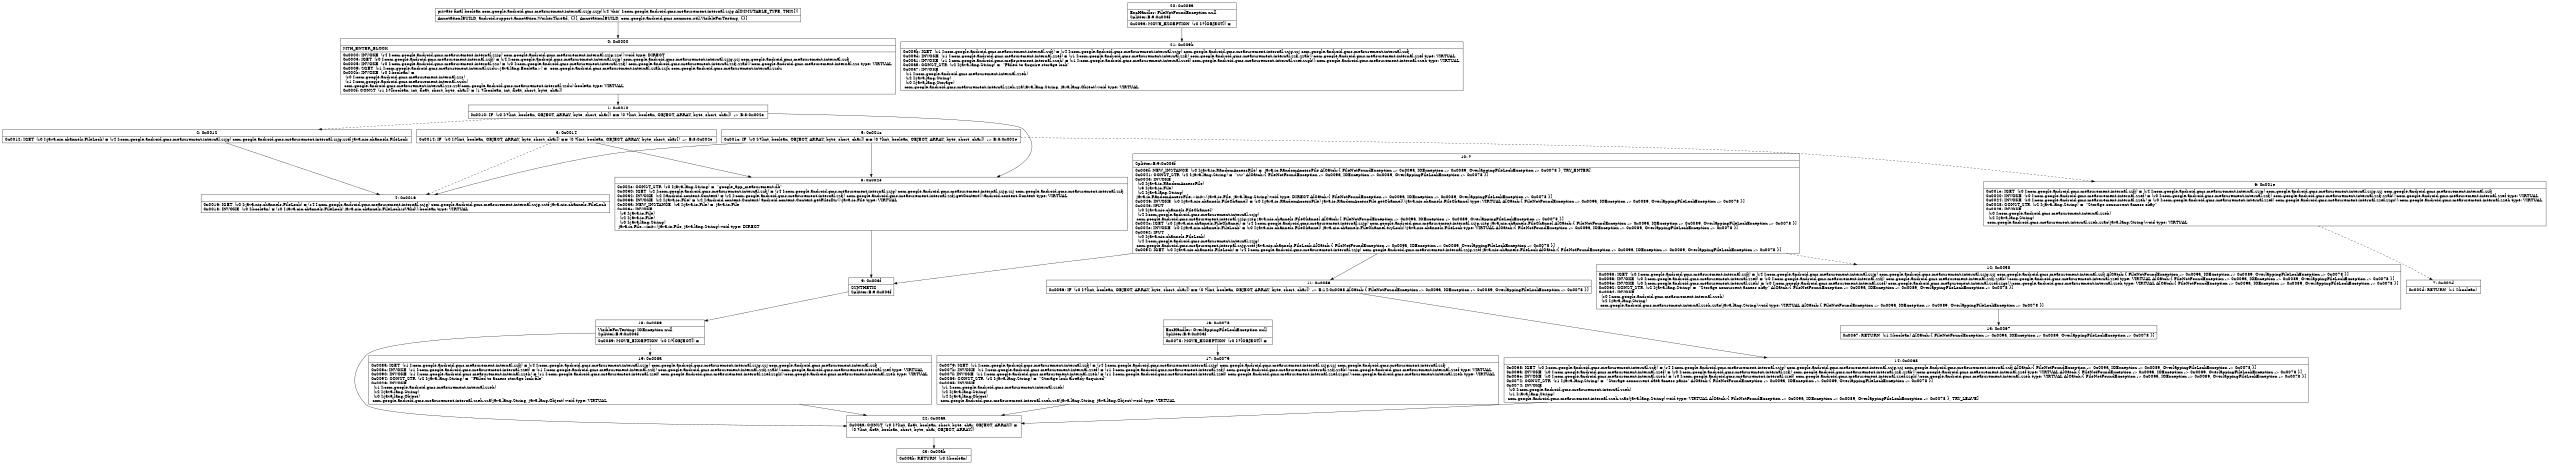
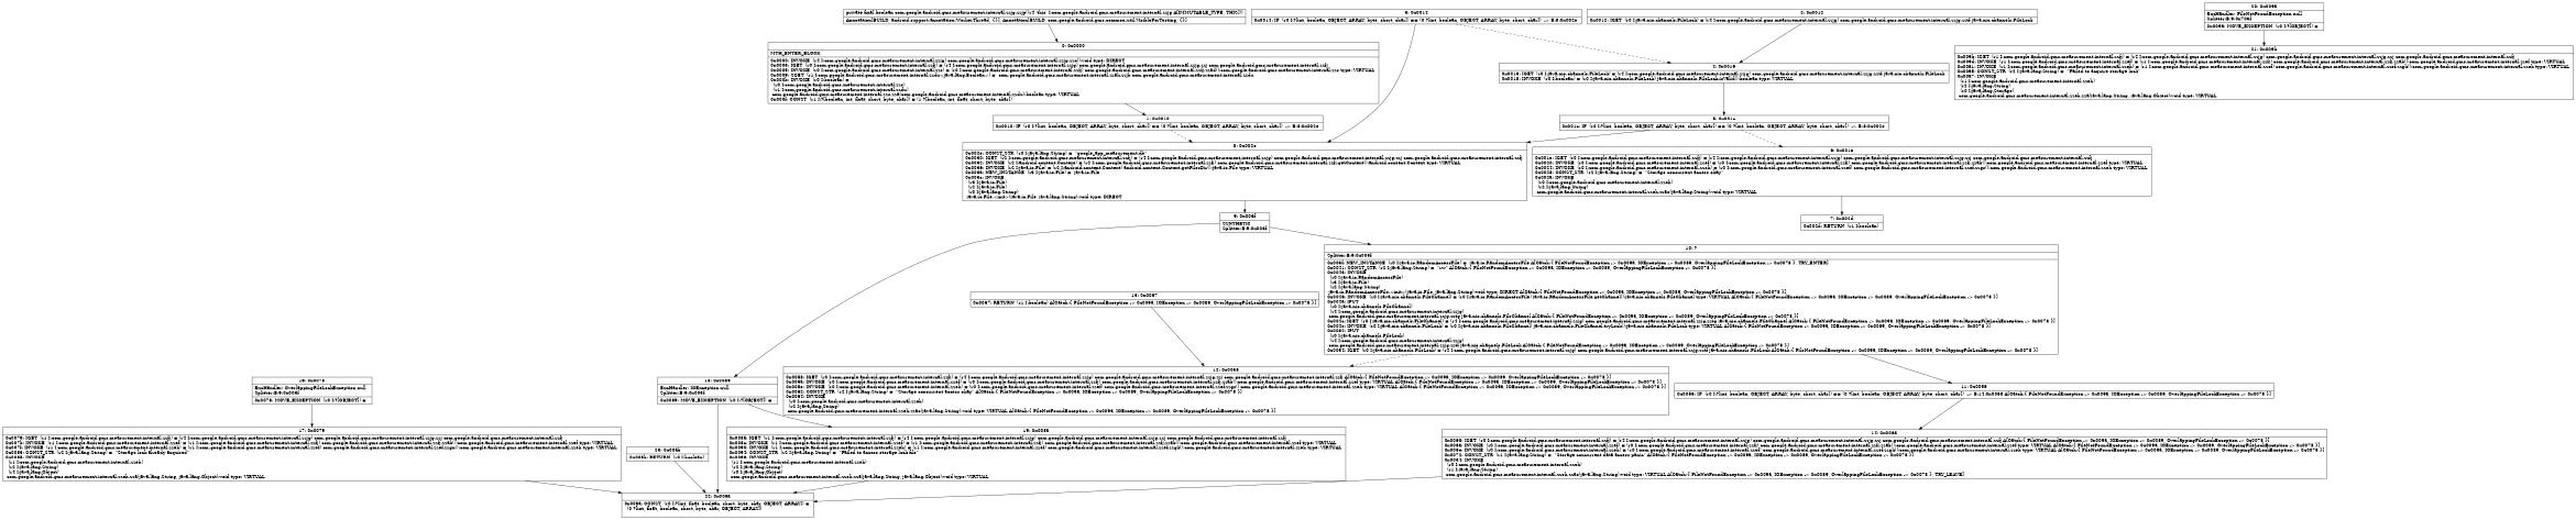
  digraph {
    node [shape=record]
    n1 [label="{0\:\ 0x0000|MTH_ENTER_BLOCK\l|0x0000: INVOKE  (r4 I:com.google.android.gms.measurement.internal.zzjg) com.google.android.gms.measurement.internal.zzjg.zzo():void type: DIRECT \l0x0003: IGET  (r0 I:com.google.android.gms.measurement.internal.zzfj) = (r4 I:com.google.android.gms.measurement.internal.zzjg) com.google.android.gms.measurement.internal.zzjg.zzj com.google.android.gms.measurement.internal.zzfj \l0x0005: INVOKE  (r0 I:com.google.android.gms.measurement.internal.zzs) = (r0 I:com.google.android.gms.measurement.internal.zzfj) com.google.android.gms.measurement.internal.zzfj.zzad():com.google.android.gms.measurement.internal.zzs type: VIRTUAL \l0x0009: SGET  (r1 I:com.google.android.gms.measurement.internal.zzdu\<java.lang.Boolean\>) =  com.google.android.gms.measurement.internal.zzak.zzjh com.google.android.gms.measurement.internal.zzdu \l0x000b: INVOKE  (r0 I:boolean) = \l  (r0 I:com.google.android.gms.measurement.internal.zzs)\l  (r1 I:com.google.android.gms.measurement.internal.zzdu)\l com.google.android.gms.measurement.internal.zzs.zza(com.google.android.gms.measurement.internal.zzdu):boolean type: VIRTUAL \l0x000f: CONST  (r1 I:?[boolean, int, float, short, byte, char]) = (1 ?[boolean, int, float, short, byte, char]) \l}"]
    n2 [label="{1\:\ 0x0010|0x0010: IF  (r0 I:?[int, boolean, OBJECT, ARRAY, byte, short, char]) == (0 ?[int, boolean, OBJECT, ARRAY, byte, short, char])  \-\> B:8:0x002e \l}"]
    n3 [label="{2\:\ 0x0012|0x0012: IGET  (r0 I:java.nio.channels.FileLock) = (r4 I:com.google.android.gms.measurement.internal.zzjg) com.google.android.gms.measurement.internal.zzjg.zztf java.nio.channels.FileLock \l}"]
    n4 [label="{8\:\ 0x002e|0x002e: CONST_STR  (r0 I:java.lang.String) =  \"google_app_measurement.db\" \l0x0030: IGET  (r2 I:com.google.android.gms.measurement.internal.zzfj) = (r4 I:com.google.android.gms.measurement.internal.zzjg) com.google.android.gms.measurement.internal.zzjg.zzj com.google.android.gms.measurement.internal.zzfj \l0x0032: INVOKE  (r2 I:android.content.Context) = (r2 I:com.google.android.gms.measurement.internal.zzfj) com.google.android.gms.measurement.internal.zzfj.getContext():android.content.Context type: VIRTUAL \l0x0036: INVOKE  (r2 I:java.io.File) = (r2 I:android.content.Context) android.content.Context.getFilesDir():java.io.File type: VIRTUAL \l0x003a: NEW_INSTANCE  (r3 I:java.io.File) =  java.io.File \l0x003c: INVOKE  \l  (r3 I:java.io.File)\l  (r2 I:java.io.File)\l  (r0 I:java.lang.String)\l java.io.File.\<init\>(java.io.File, java.lang.String):void type: DIRECT \l}"]
    n5 [label="{4\:\ 0x0016|0x0016: IGET  (r0 I:java.nio.channels.FileLock) = (r4 I:com.google.android.gms.measurement.internal.zzjg) com.google.android.gms.measurement.internal.zzjg.zztf java.nio.channels.FileLock \l0x0018: INVOKE  (r0 I:boolean) = (r0 I:java.nio.channels.FileLock) java.nio.channels.FileLock.isValid():boolean type: VIRTUAL \l}"]
    n6 [label="{9\:\ 0x003f|SYNTHETIC\lSplitter:B:9:0x003f\l}"]
    n7 [label="{3\:\ 0x0014|0x0014: IF  (r0 I:?[int, boolean, OBJECT, ARRAY, byte, short, char]) == (0 ?[int, boolean, OBJECT, ARRAY, byte, short, char])  \-\> B:8:0x002e \l}"]
    n8 [label="{5\:\ 0x001c|0x001c: IF  (r0 I:?[int, boolean, OBJECT, ARRAY, byte, short, char]) == (0 ?[int, boolean, OBJECT, ARRAY, byte, short, char])  \-\> B:8:0x002e \l}"]
    n9 [label="{6\:\ 0x001e|0x001e: IGET  (r0 I:com.google.android.gms.measurement.internal.zzfj) = (r4 I:com.google.android.gms.measurement.internal.zzjg) com.google.android.gms.measurement.internal.zzjg.zzj com.google.android.gms.measurement.internal.zzfj \l0x0020: INVOKE  (r0 I:com.google.android.gms.measurement.internal.zzef) = (r0 I:com.google.android.gms.measurement.internal.zzfj) com.google.android.gms.measurement.internal.zzfj.zzab():com.google.android.gms.measurement.internal.zzef type: VIRTUAL \l0x0024: INVOKE  (r0 I:com.google.android.gms.measurement.internal.zzeh) = (r0 I:com.google.android.gms.measurement.internal.zzef) com.google.android.gms.measurement.internal.zzef.zzgs():com.google.android.gms.measurement.internal.zzeh type: VIRTUAL \l0x0028: CONST_STR  (r2 I:java.lang.String) =  \"Storage concurrent access okay\" \l0x002a: INVOKE  \l  (r0 I:com.google.android.gms.measurement.internal.zzeh)\l  (r2 I:java.lang.String)\l com.google.android.gms.measurement.internal.zzeh.zzao(java.lang.String):void type: VIRTUAL \l}"]
    n10 [label="{7\:\ 0x002d|0x002d: RETURN  (r1 I:boolean) \l}"]
-   n11 [label="{10\:\ ?|Splitter:B:9:0x003f\l|0x003f: NEW_INSTANCE  (r0 I:java.io.RandomAccessFile) =  java.io.RandomAccessFile A[Catch:\{ FileNotFoundException \-\> 0x009a, IOException \-\> 0x0089, OverlappingFileLockException \-\> 0x0078 \}, TRY_ENTER]\l0x0041: CONST_STR  (r2 I:java.lang.String) =  \"rw\" A[Catch:\{ FileNotFoundException \-\> 0x009a, IOException \-\> 0x0089, OverlappingFileLockException \-\> 0x0078 \}]\l0x0043: INVOKE  \l  (r0 I:java.io.RandomAccessFile)\l  (r3 I:java.io.File)\l  (r2 I:java.lang.String)\l java.io.RandomAccessFile.\<init\>(java.io.File, java.lang.String):void type: DIRECT A[Catch:\{ FileNotFoundException \-\> 0x009a, IOException \-\> 0x0089, OverlappingFileLockException \-\> 0x0078 \}]\l0x0046: INVOKE  (r0 I:java.nio.channels.FileChannel) = (r0 I:java.io.RandomAccessFile) java.io.RandomAccessFile.getChannel():java.nio.channels.FileChannel type: VIRTUAL A[Catch:\{ FileNotFoundException \-\> 0x009a, IOException \-\> 0x0089, OverlappingFileLockException \-\> 0x0078 \}]\l0x004a: IPUT  \l  (r0 I:java.nio.channels.FileChannel)\l  (r4 I:com.google.android.gms.measurement.internal.zzjg)\l com.google.android.gms.measurement.internal.zzjg.zztg java.nio.channels.FileChannel A[Catch:\{ FileNotFoundException \-\> 0x009a, IOException \-\> 0x0089, OverlappingFileLockException \-\> 0x0078 \}]\l0x004c: IGET  (r0 I:java.nio.channels.FileChannel) = (r4 I:com.google.android.gms.measurement.internal.zzjg) com.google.android.gms.measurement.internal.zzjg.zztg java.nio.channels.FileChannel A[Catch:\{ FileNotFoundException \-\> 0x009a, IOException \-\> 0x0089, OverlappingFileLockException \-\> 0x0078 \}]\l0x004e: INVOKE  (r0 I:java.nio.channels.FileLock) = (r0 I:java.nio.channels.FileChannel) java.nio.channels.FileChannel.tryLock():java.nio.channels.FileLock type: VIRTUAL A[Catch:\{ FileNotFoundException \-\> 0x009a, IOException \-\> 0x0089, OverlappingFileLockException \-\> 0x0078 \}]\l0x0052: IPUT  \l  (r0 I:java.nio.channels.FileLock)\l  (r4 I:com.google.android.gms.measurement.internal.zzjg)\l com.google.android.gms.measurement.internal.zzjg.zztf java.nio.channels.FileLock A[Catch:\{ FileNotFoundException \-\> 0x009a, IOException \-\> 0x0089, OverlappingFileLockException \-\> 0x0078 \}]\l0x0054: IGET  (r0 I:java.nio.channels.FileLock) = (r4 I:com.google.android.gms.measurement.internal.zzjg) com.google.android.gms.measurement.internal.zzjg.zztf java.nio.channels.FileLock A[Catch:\{ FileNotFoundException \-\> 0x009a, IOException \-\> 0x0089, OverlappingFileLockException \-\> 0x0078 \}]\l}"]
-   n12 [label="{18\:\ 0x0089|VisibleForTesting: IOException null\lSplitter:B:9:0x003f\l|0x0089: MOVE_EXCEPTION  (r0 I:?[OBJECT]) =  \l}"]
+   n11 [label="{10\:\ ?|Splitter:B:9:0x003f\l|0x003f: NEW_INSTANCE  (r0 I:java.io.RandomAccessFile) =  java.io.RandomAccessFile A[Catch:\{ FileNotFoundException \-\> 0x009a, IOException \-\> 0x0089, OverlappingFileLockException \-\> 0x0078 \}, TRY_ENTER]\l0x0041: CONST_STR  (r2 I:java.lang.String) =  \"rw\" A[Catch:\{ FileNotFoundException \-\> 0x009a, IOException \-\> 0x0089, OverlappingFileLockException \-\> 0x0078 \}]\l0x0043: INVOKE  \l  (r0 I:java.io.RandomAccessFile)\l  (r3 I:java.io.File)\l  (r2 I:java.lang.String)\l java.io.RandomAccessFile.\<init\>(java.io.File, java.lang.String):void type: DIRECT A[Catch:\{ FileNotFoundException \-\> 0x009a, IOException \-\> 0x0089, OverlappingFileLockException \-\> 0x0078 \}]\l0x0046: INVOKE  (r0 I:java.nio.channels.FileChannel) = (r0 I:java.io.RandomAccessFile) java.io.RandomAccessFile.getChannel():java.nio.channels.FileChannel type: VIRTUAL A[Catch:\{ FileNotFoundException \-\> 0x009a, IOException \-\> 0x0089, OverlappingFileLockException \-\> 0x0078 \}]\l0x004a: IPUT  \l  (r0 I:java.nio.channels.FileChannel)\l  (r4 I:com.google.android.gms.measurement.internal.zzjg)\l com.google.android.gms.measurement.internal.zzjg.zztg java.nio.channels.FileChannel A[Catch:\{ FileNotFoundException \-\> 0x009a, IOException \-\> 0x0089, OverlappingFileLockException \-\> 0x0078 \}]\l0x004c: IGET  (r0 I:java.nio.channels.FileChannel) = (r4 I:com.google.android.gms.measurement.internal.zzjg) com.google.android.gms.measurement.internal.zzjg.zztg java.nio.channels.FileChannel A[Catch:\{ FileNotFoundException \-\> 0x009a, IOException \-\> 0x0089, OverlappingFileLockException \-\> 0x0078 \}]\l0x004e: INVOKE  (r0 I:java.nio.channels.FileLock) = (r0 I:java.nio.channels.FileChannel) java.nio.channels.FileChannel.tryLock():java.nio.channels.FileLock type: VIRTUAL A[Catch:\{ FileNotFoundException \-\> 0x009a, IOException \-\> 0x0089, OverlappingFileLockException \-\> 0x0078 \}]\l0x0082: IPUT  \l  (r0 I:java.nio.channels.FileLock)\l  (r4 I:com.google.android.gms.measurement.internal.zzjg)\l com.google.android.gms.measurement.internal.zzjg.zztf java.nio.channels.FileLock A[Catch:\{ FileNotFoundException \-\> 0x009a, IOException \-\> 0x0089, OverlappingFileLockException \-\> 0x0078 \}]\l0x0054: IGET  (r0 I:java.nio.channels.FileLock) = (r4 I:com.google.android.gms.measurement.internal.zzjg) com.google.android.gms.measurement.internal.zzjg.zztf java.nio.channels.FileLock A[Catch:\{ FileNotFoundException \-\> 0x009a, IOException \-\> 0x0089, OverlappingFileLockException \-\> 0x0078 \}]\l}"]
+   n12 [label="{18\:\ 0x0089|ExcHandler: IOException null\lSplitter:B:9:0x003f\l|0x0089: MOVE_EXCEPTION  (r0 I:?[OBJECT]) =  \l}"]
    n13 [label="{11\:\ 0x0056|0x0056: IF  (r0 I:?[int, boolean, OBJECT, ARRAY, byte, short, char]) == (0 ?[int, boolean, OBJECT, ARRAY, byte, short, char])  \-\> B:14:0x0068 A[Catch:\{ FileNotFoundException \-\> 0x009a, IOException \-\> 0x0089, OverlappingFileLockException \-\> 0x0078 \}]\l}"]
    n14 [label="{12\:\ 0x0058|0x0058: IGET  (r0 I:com.google.android.gms.measurement.internal.zzfj) = (r4 I:com.google.android.gms.measurement.internal.zzjg) com.google.android.gms.measurement.internal.zzjg.zzj com.google.android.gms.measurement.internal.zzfj A[Catch:\{ FileNotFoundException \-\> 0x009a, IOException \-\> 0x0089, OverlappingFileLockException \-\> 0x0078 \}]\l0x005a: INVOKE  (r0 I:com.google.android.gms.measurement.internal.zzef) = (r0 I:com.google.android.gms.measurement.internal.zzfj) com.google.android.gms.measurement.internal.zzfj.zzab():com.google.android.gms.measurement.internal.zzef type: VIRTUAL A[Catch:\{ FileNotFoundException \-\> 0x009a, IOException \-\> 0x0089, OverlappingFileLockException \-\> 0x0078 \}]\l0x005e: INVOKE  (r0 I:com.google.android.gms.measurement.internal.zzeh) = (r0 I:com.google.android.gms.measurement.internal.zzef) com.google.android.gms.measurement.internal.zzef.zzgs():com.google.android.gms.measurement.internal.zzeh type: VIRTUAL A[Catch:\{ FileNotFoundException \-\> 0x009a, IOException \-\> 0x0089, OverlappingFileLockException \-\> 0x0078 \}]\l0x0062: CONST_STR  (r2 I:java.lang.String) =  \"Storage concurrent access okay\" A[Catch:\{ FileNotFoundException \-\> 0x009a, IOException \-\> 0x0089, OverlappingFileLockException \-\> 0x0078 \}]\l0x0064: INVOKE  \l  (r0 I:com.google.android.gms.measurement.internal.zzeh)\l  (r2 I:java.lang.String)\l com.google.android.gms.measurement.internal.zzeh.zzao(java.lang.String):void type: VIRTUAL A[Catch:\{ FileNotFoundException \-\> 0x009a, IOException \-\> 0x0089, OverlappingFileLockException \-\> 0x0078 \}]\l}"]
    n15 [label="{16\:\ 0x0078|ExcHandler: OverlappingFileLockException null\lSplitter:B:9:0x003f\l|0x0078: MOVE_EXCEPTION  (r0 I:?[OBJECT]) =  \l}"]
    n16 [label="{17\:\ 0x0079|0x0079: IGET  (r1 I:com.google.android.gms.measurement.internal.zzfj) = (r4 I:com.google.android.gms.measurement.internal.zzjg) com.google.android.gms.measurement.internal.zzjg.zzj com.google.android.gms.measurement.internal.zzfj \l0x007b: INVOKE  (r1 I:com.google.android.gms.measurement.internal.zzef) = (r1 I:com.google.android.gms.measurement.internal.zzfj) com.google.android.gms.measurement.internal.zzfj.zzab():com.google.android.gms.measurement.internal.zzef type: VIRTUAL \l0x007f: INVOKE  (r1 I:com.google.android.gms.measurement.internal.zzeh) = (r1 I:com.google.android.gms.measurement.internal.zzef) com.google.android.gms.measurement.internal.zzef.zzgn():com.google.android.gms.measurement.internal.zzeh type: VIRTUAL \l0x0083: CONST_STR  (r2 I:java.lang.String) =  \"Storage lock already acquired\" \l0x0085: INVOKE  \l  (r1 I:com.google.android.gms.measurement.internal.zzeh)\l  (r2 I:java.lang.String)\l  (r4 I:java.lang.Object)\l com.google.android.gms.measurement.internal.zzeh.zza(java.lang.String, java.lang.Object):void type: VIRTUAL \l}"]
    n17 [label="{22\:\ 0x00aa|0x00aa: CONST  (r0 I:?[int, float, boolean, short, byte, char, OBJECT, ARRAY]) = \l  (0 ?[int, float, boolean, short, byte, char, OBJECT, ARRAY])\l \l}"]
-   n18 [label="{19\:\ 0x008a|0x008a: IGET  (r1 I:com.google.android.gms.measurement.internal.zzfj) = (r4 I:com.google.android.gms.measurement.internal.zzjg) com.google.android.gms.measurement.internal.zzjg.zzj com.google.android.gms.measurement.internal.zzfj \l0x008c: INVOKE  (r1 I:com.google.android.gms.measurement.internal.zzef) = (r1 I:com.google.android.gms.measurement.internal.zzfj) com.google.android.gms.measurement.internal.zzfj.zzab():com.google.android.gms.measurement.internal.zzef type: VIRTUAL \l0x0090: INVOKE  (r1 I:com.google.android.gms.measurement.internal.zzeh) = (r1 I:com.google.android.gms.measurement.internal.zzef) com.google.android.gms.measurement.internal.zzef.zzgk():com.google.android.gms.measurement.internal.zzeh type: VIRTUAL \l0x0094: CONST_STR  (r2 I:java.lang.String) =  \"Failed to access storage lock file\" \l0x0026: INVOKE  \l  (r1 I:com.google.android.gms.measurement.internal.zzeh)\l  (r2 I:java.lang.String)\l  (r0 I:java.lang.Object)\l com.google.android.gms.measurement.internal.zzeh.zza(java.lang.String, java.lang.Object):void type: VIRTUAL \l}"]
-   n19 [label="{20\:\ 0x009a|ExcHandler: FileNotFoundException null\lSplitter:B:9:0x003f\l|0x009a: MOVE_EXCEPTION  (r0 I:?[OBJECT]) =  \l}"]
+   n18 [label="{19\:\ 0x008a|0x008a: IGET  (r1 I:com.google.android.gms.measurement.internal.zzfj) = (r4 I:com.google.android.gms.measurement.internal.zzjg) com.google.android.gms.measurement.internal.zzjg.zzj com.google.android.gms.measurement.internal.zzfj \l0x008c: INVOKE  (r1 I:com.google.android.gms.measurement.internal.zzef) = (r1 I:com.google.android.gms.measurement.internal.zzfj) com.google.android.gms.measurement.internal.zzfj.zzab():com.google.android.gms.measurement.internal.zzef type: VIRTUAL \l0x0090: INVOKE  (r1 I:com.google.android.gms.measurement.internal.zzeh) = (r1 I:com.google.android.gms.measurement.internal.zzef) com.google.android.gms.measurement.internal.zzef.zzgk():com.google.android.gms.measurement.internal.zzeh type: VIRTUAL \l0x0094: CONST_STR  (r2 I:java.lang.String) =  \"Failed to access storage lock file\" \l0x0096: INVOKE  \l  (r1 I:com.google.android.gms.measurement.internal.zzeh)\l  (r2 I:java.lang.String)\l  (r0 I:java.lang.Object)\l com.google.android.gms.measurement.internal.zzeh.zza(java.lang.String, java.lang.Object):void type: VIRTUAL \l}"]
+   n19 [label="{20\:\ 0x009a|ExcHandler: FileNotFoundException null\lSplitter:B:9:0x703f\l|0x009a: MOVE_EXCEPTION  (r0 I:?[OBJECT]) =  \l}"]
    n20 [label="{21\:\ 0x009b|0x009b: IGET  (r1 I:com.google.android.gms.measurement.internal.zzfj) = (r4 I:com.google.android.gms.measurement.internal.zzjg) com.google.android.gms.measurement.internal.zzjg.zzj com.google.android.gms.measurement.internal.zzfj \l0x009d: INVOKE  (r1 I:com.google.android.gms.measurement.internal.zzef) = (r1 I:com.google.android.gms.measurement.internal.zzfj) com.google.android.gms.measurement.internal.zzfj.zzab():com.google.android.gms.measurement.internal.zzef type: VIRTUAL \l0x00a1: INVOKE  (r1 I:com.google.android.gms.measurement.internal.zzeh) = (r1 I:com.google.android.gms.measurement.internal.zzef) com.google.android.gms.measurement.internal.zzef.zzgk():com.google.android.gms.measurement.internal.zzeh type: VIRTUAL \l0x00a5: CONST_STR  (r2 I:java.lang.String) =  \"Failed to acquire storage lock\" \l0x00a7: INVOKE  \l  (r1 I:com.google.android.gms.measurement.internal.zzeh)\l  (r2 I:java.lang.String)\l  (r0 I:java.lang.Storage)\l com.google.android.gms.measurement.internal.zzeh.zza(java.lang.String, java.lang.Object):void type: VIRTUAL \l}"]
-   n21 [label="{14\:\ 0x0068|0x0068: IGET  (r0 I:com.google.android.gms.measurement.internal.zzfj) = (r4 I:com.google.android.gms.measurement.internal.zzjg) com.google.android.gms.measurement.internal.zzjg.zzj com.google.android.gms.measurement.internal.zzfj A[Catch:\{ FileNotFoundException \-\> 0x009a, IOException \-\> 0x0089, OverlappingFileLockException \-\> 0x0078 \}]\l0x006a: INVOKE  (r0 I:com.google.android.gms.measurement.internal.zzef) = (r0 I:com.google.android.gms.measurement.internal.zzfj) com.google.android.gms.measurement.internal.zzfj.zzab():com.google.android.gms.measurement.internal.zzef type: VIRTUAL A[Catch:\{ FileNotFoundException \-\> 0x009a, IOException \-\> 0x0089, OverlappingFileLockException \-\> 0x0078 \}]\l0x006e: INVOKE  (r0 I:com.google.android.gms.measurement.internal.zzeh) = (r0 I:com.google.android.gms.measurement.internal.zzef) com.google.android.gms.measurement.internal.zzef.zzgk():com.google.android.gms.measurement.internal.zzeh type: VIRTUAL A[Catch:\{ FileNotFoundException \-\> 0x009a, IOException \-\> 0x0089, OverlappingFileLockException \-\> 0x0078 \}]\l0x0072: CONST_STR  (r1 I:java.lang.String) =  \"Storage concurrent data access panic\" A[Catch:\{ FileNotFoundException \-\> 0x009a, IOException \-\> 0x0089, OverlappingFileLockException \-\> 0x0078 \}]\l0x0074: INVOKE  \l  (r0 I:com.google.android.gms.measurement.internal.zzeh)\l  (r1 I:java.lang.String)\l com.google.android.gms.measurement.internal.zzeh.zzao(java.lang.String):void type: VIRTUAL A[Catch:\{ FileNotFoundException \-\> 0x009a, IOException \-\> 0x0089, OverlappingFileLockException \-\> 0x0078 \}, TRY_LEAVE]\l}"]
+   n21 [label="{14\:\ 0x0068|0x0068: IGET  (r0 I:com.google.android.gms.measurement.internal.zzfj) = (r4 I:com.google.android.gms.measurement.internal.zzjg) com.google.android.gms.measurement.internal.zzjg.zzj com.google.android.gms.measurement.internal.zzfj A[Catch:\{ FileNotFoundException \-\> 0x009a, IOException \-\> 0x0089, OverlappingFileLockException \-\> 0x0078 \}]\l0x006a: INVOKE  (r0 I:com.google.android.gms.measurement.internal.zzef) = (r0 I:com.google.android.gms.measurement.internal.zzfj) com.google.android.gms.measurement.internal.zzfj.zzab():com.google.android.gms.measurement.internal.zzef type: VIRTUAL A[Catch:\{ FileNotFoundException \-\> 0x009a, IOException \-\> 0x0089, OverlappingFileLockException \-\> 0x0078 \}]\l0x006e: INVOKE  (r0 I:com.google.android.gms.measurement.internal.zzeh) = (r0 I:com.google.android.gms.measurement.internal.zzef) com.google.android.gms.measurement.internal.zzef.zzgk():com.google.android.gms.measurement.internal.zzeh type: VIRTUAL A[Catch:\{ FileNotFoundException \-\> 0x009a, IOException \-\> 0x0089, OverlappingFileLockException \-\> 0x0078 \}]\l0x0072: CONST_STR  (r1 I:java.lang.String) =  \"Storage concurrent data access panic\" A[Catch:\{ FileNotFoundException \-\> 0x009a, IOException \-\> 0x0089, OverlappingFileLockException \-\> 0x0078 \}]\l0x0034: INVOKE  \l  (r0 I:com.google.android.gms.measurement.internal.zzeh)\l  (r1 I:java.lang.String)\l com.google.android.gms.measurement.internal.zzeh.zzao(java.lang.String):void type: VIRTUAL A[Catch:\{ FileNotFoundException \-\> 0x009a, IOException \-\> 0x0089, OverlappingFileLockException \-\> 0x0078 \}, TRY_LEAVE]\l}"]
    n22 [label="{13\:\ 0x0067|0x0067: RETURN  (r1 I:boolean) A[Catch:\{ FileNotFoundException \-\> 0x009a, IOException \-\> 0x0089, OverlappingFileLockException \-\> 0x0078 \}]\l}"]
    n23 [label="{23\:\ 0x00ab|0x00ab: RETURN  (r0 I:boolean) \l}"]
    n24 [label="{private final boolean com.google.android.gms.measurement.internal.zzjg.zzjp((r4 'this' I:com.google.android.gms.measurement.internal.zzjg A[IMMUTABLE_TYPE, THIS]))  | Annotation[BUILD, android.support.annotation.WorkerThread, \{\}], Annotation[BUILD, com.google.android.gms.common.util.VisibleForTesting, \{\}]\l}"]
    n1 -> n2
-   n2 -> n3 [style=dashed]
-   n2 -> n4
+   n2 -> n4 [style=dashed]
    n3 -> n5
    n4 -> n6
-   n8 -> n5
-   n11 -> n6
+   n5 -> n8
+   n6 -> n11
    n6 -> n12
    n7 -> n4
    n7 -> n5 [style=dashed]
    n8 -> n4
    n8 -> n9 [style=dashed]
-   n9 -> n10 [style=dashed]
+   n9 -> n10
    n11 -> n13
    n11 -> n14 [style=dashed]
    n12 -> n17
-   n12 -> n18 [style=dashed]
+   n12 -> n18
    n13 -> n21
-   n14 -> n22
+   n22 -> n14
    n15 -> n16
    n16 -> n17
-   n17 -> n23
+   n23 -> n17
    n18 -> n17
    n19 -> n20
    n21 -> n17
    n24 -> n1
  }
